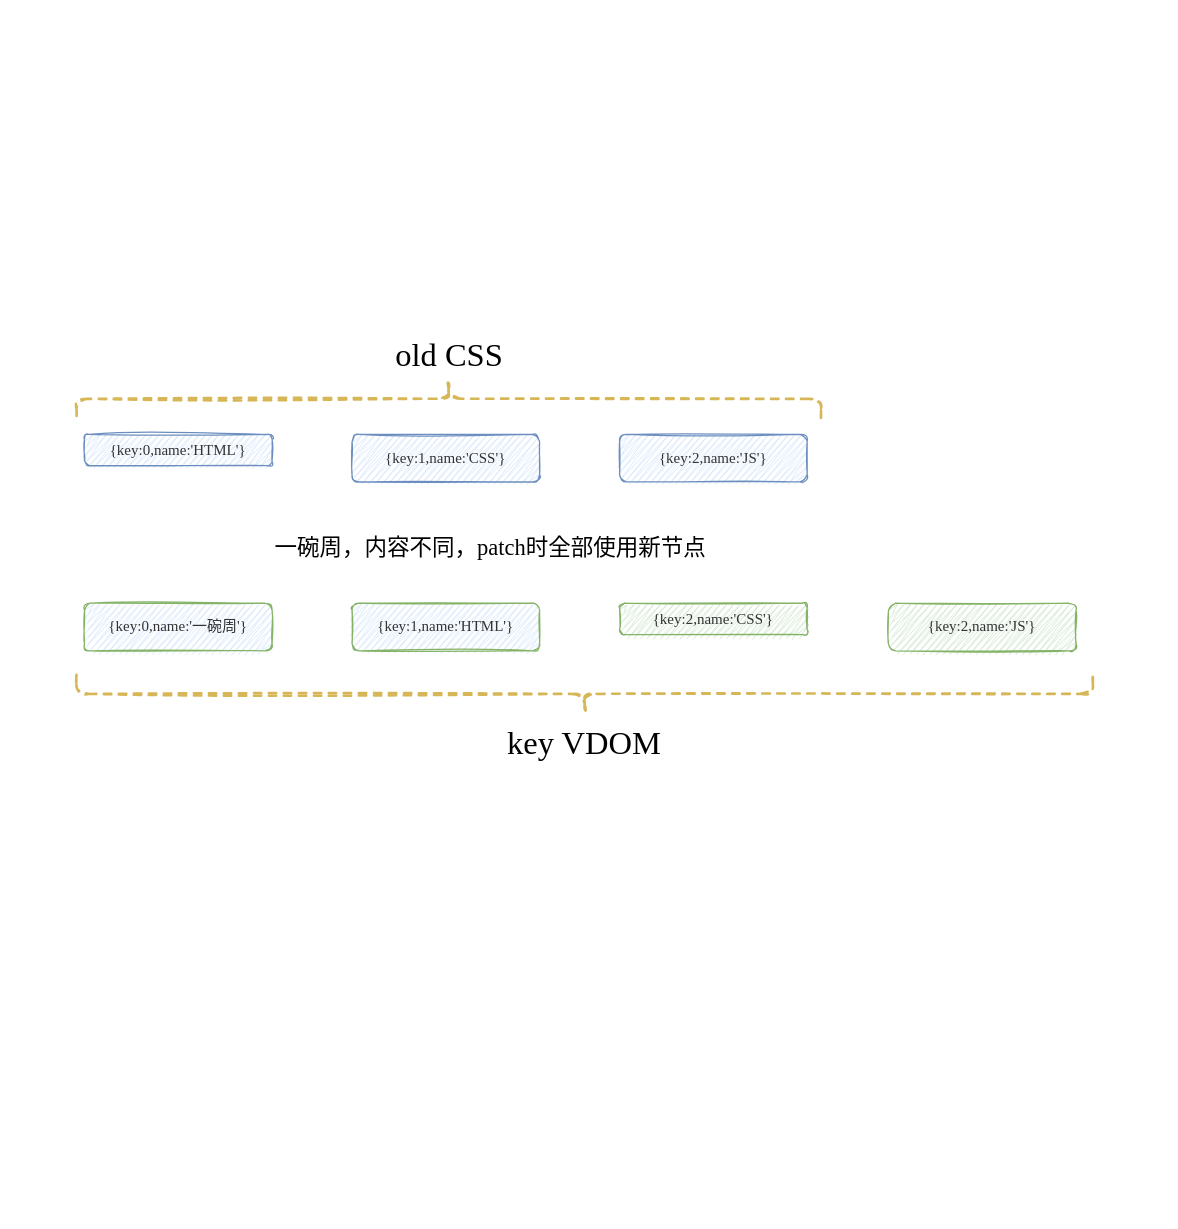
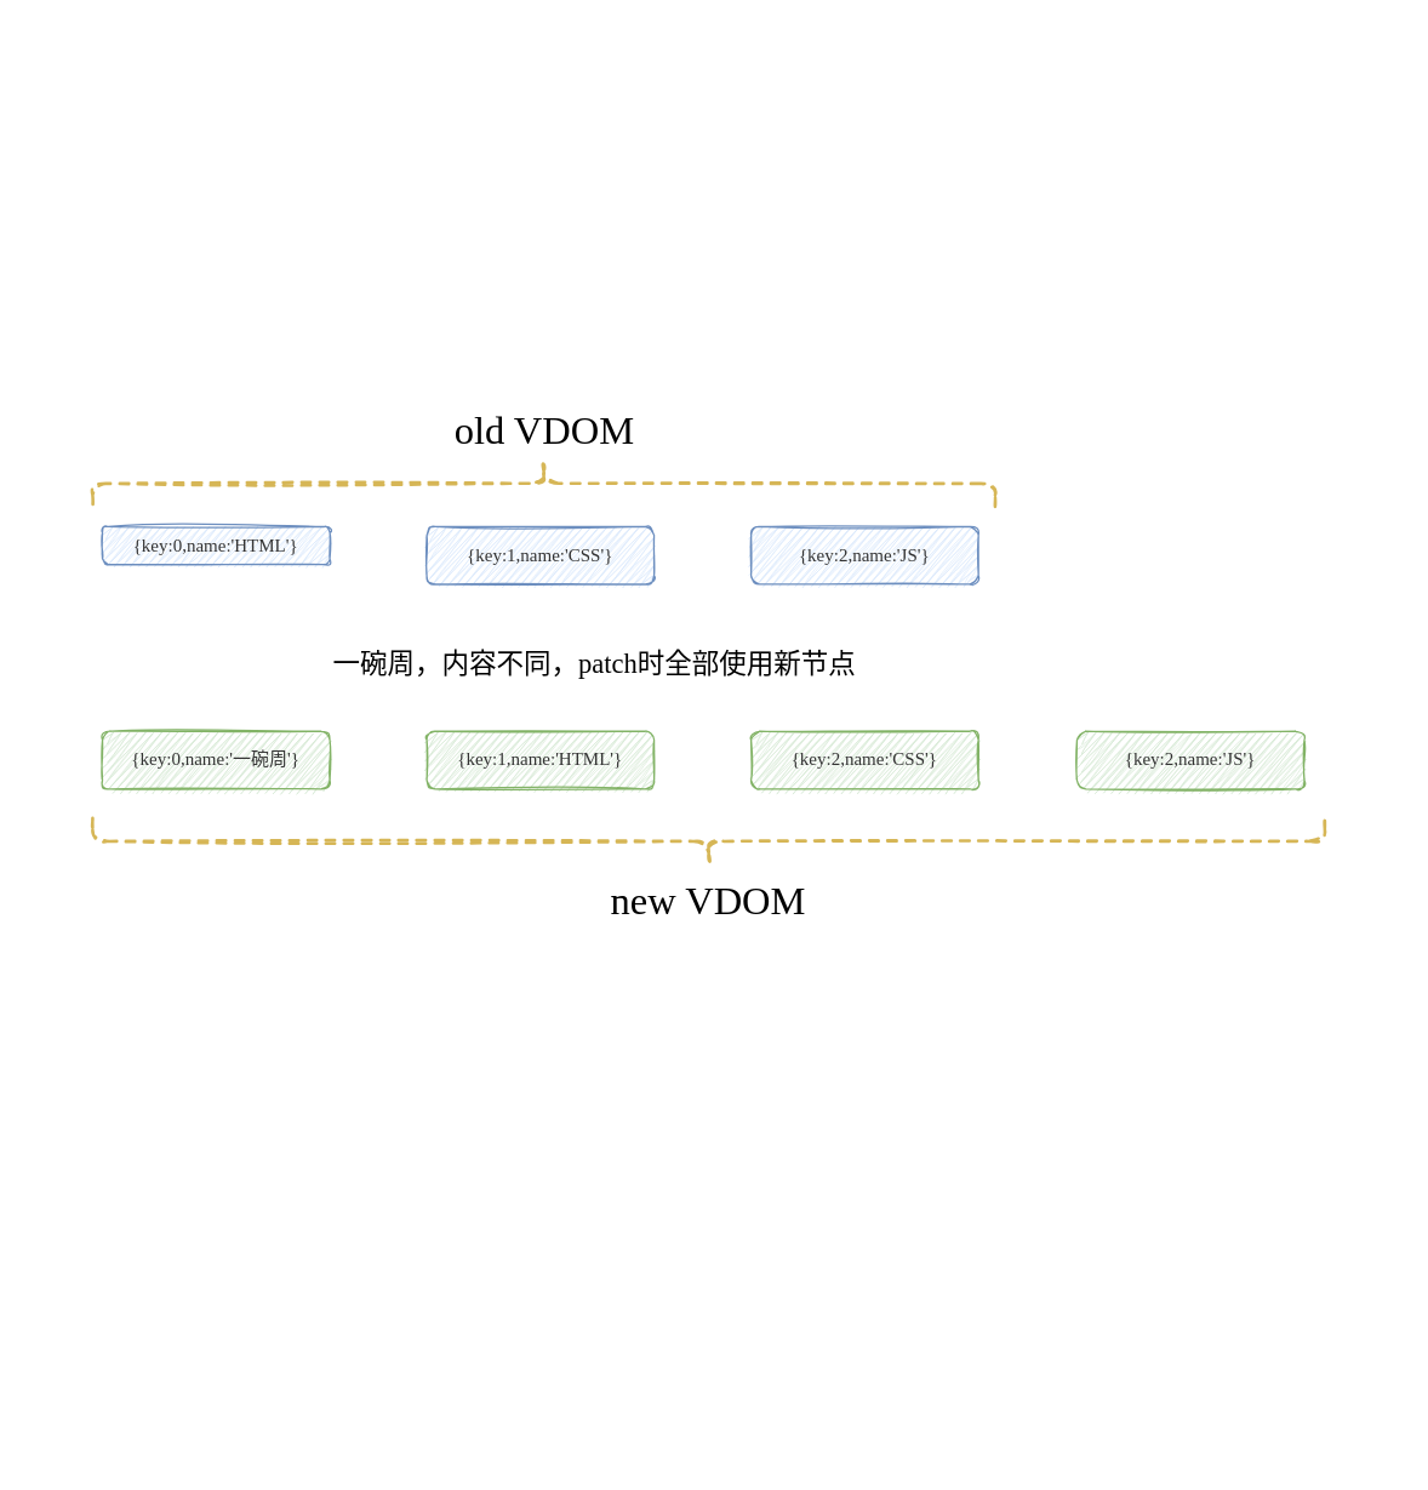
  <mxCell id="0" />
  <mxCell id="1" parent="0" />
  <mxCell id="2" value="&lt;font style=&quot;font-size: 12px&quot;&gt;&lt;font color=&quot;#333333&quot; style=&quot;font-size: 12px&quot;&gt;{key&lt;/font&gt;&lt;span style=&quot;color: rgb(51 , 51 , 51) ; font-size: 12px&quot;&gt;:0,name:'HTML'&lt;/span&gt;&lt;font color=&quot;#333333&quot; style=&quot;font-size: 12px&quot;&gt;}&lt;/font&gt;&lt;/font&gt;" style="rounded=1;whiteSpace=wrap;html=1;fillColor=#dae8fc;strokeColor=#6c8ebf;sketch=1;fillStyle=zigzag;fontFamily=Cascadia Code;fontSize=12;" vertex="1" parent="1"><mxGeometry x="67" y="347" width="150" height="25" as="geometry" /></mxCell>
  <mxCell id="3" value="&lt;font color=&quot;#333333&quot; style=&quot;font-size: 12px&quot;&gt;{&lt;/font&gt;&lt;span style=&quot;color: rgb(51 , 51 , 51)&quot;&gt;key&lt;/span&gt;&lt;span style=&quot;font-size: 12px ; color: rgb(51 , 51 , 51)&quot;&gt;:1,name:'CSS'&lt;/span&gt;&lt;font color=&quot;#333333&quot; style=&quot;font-size: 12px&quot;&gt;}&lt;/font&gt;" style="rounded=1;whiteSpace=wrap;html=1;fillColor=#dae8fc;strokeColor=#6c8ebf;sketch=1;fillStyle=zigzag;fontFamily=Cascadia Code;fontSize=12;" vertex="1" parent="1"><mxGeometry x="281" y="347" width="150" height="38" as="geometry" /></mxCell>
  <mxCell id="4" value="&lt;font color=&quot;#333333&quot; style=&quot;font-size: 12px&quot;&gt;{&lt;/font&gt;&lt;span style=&quot;color: rgb(51 , 51 , 51)&quot;&gt;key&lt;/span&gt;&lt;span style=&quot;font-size: 12px ; color: rgb(51 , 51 , 51)&quot;&gt;:2,name:'JS'&lt;/span&gt;&lt;font color=&quot;#333333&quot; style=&quot;font-size: 12px&quot;&gt;}&lt;/font&gt;" style="rounded=1;whiteSpace=wrap;html=1;fillColor=#dae8fc;strokeColor=#6c8ebf;sketch=1;fillStyle=zigzag;fontFamily=Cascadia Code;fontSize=12;" vertex="1" parent="1"><mxGeometry x="495" y="347" width="150" height="38" as="geometry" /></mxCell>
  <mxCell id="5" value="" style="shape=curlyBracket;whiteSpace=wrap;html=1;rounded=1;sketch=1;rotation=90;size=0.5;strokeWidth=2;dashed=1;fillStyle=auto;fillColor=#fff2cc;strokeColor=#d6b656;fontFamily=Cascadia Code;" vertex="1" parent="1"><mxGeometry x="343" y="20.75" width="30.5" height="595.5" as="geometry" /></mxCell>
- <mxCell id="6" value="&lt;font style=&quot;font-size: 26px&quot;&gt;old CSS&lt;/font&gt;" style="text;html=1;strokeColor=none;fillColor=none;align=center;verticalAlign=middle;whiteSpace=wrap;rounded=0;dashed=1;sketch=1;fontFamily=Cascadia Code;" vertex="1" parent="1"><mxGeometry x="289.5" y="274" width="137.5" height="20" as="geometry" /></mxCell>
+ <mxCell id="6" value="&lt;font style=&quot;font-size: 26px&quot;&gt;old VDOM&lt;/font&gt;" style="text;html=1;strokeColor=none;fillColor=none;align=center;verticalAlign=middle;whiteSpace=wrap;rounded=0;dashed=1;sketch=1;fontFamily=Cascadia Code;" vertex="1" parent="1"><mxGeometry x="289.5" y="274" width="137.5" height="20" as="geometry" /></mxCell>
  <mxCell id="7" value="" style="shape=curlyBracket;whiteSpace=wrap;html=1;rounded=1;sketch=1;rotation=-90;size=0.5;strokeWidth=2;dashed=1;fillStyle=auto;fillColor=#fff2cc;strokeColor=#d6b656;fontFamily=Cascadia Code;" vertex="1" parent="1"><mxGeometry x="451.75" y="148" width="30.5" height="813" as="geometry" /></mxCell>
- <mxCell id="8" value="&lt;font style=&quot;font-size: 26px&quot;&gt;key VDOM&lt;/font&gt;" style="text;html=1;strokeColor=none;fillColor=none;align=center;verticalAlign=middle;whiteSpace=wrap;rounded=0;dashed=1;sketch=1;fontFamily=Cascadia Code;" vertex="1" parent="1"><mxGeometry x="398.25" y="584" width="137.5" height="20" as="geometry" /></mxCell>
- <mxCell id="9" value="&lt;font style=&quot;font-size: 12px&quot;&gt;&lt;font color=&quot;#333333&quot; style=&quot;font-size: 12px&quot;&gt;{key&lt;/font&gt;&lt;span style=&quot;color: rgb(51 , 51 , 51) ; font-size: 12px&quot;&gt;:0,name:'一碗周'&lt;/span&gt;&lt;font color=&quot;#333333&quot; style=&quot;font-size: 12px&quot;&gt;}&lt;/font&gt;&lt;/font&gt;" style="rounded=1;whiteSpace=wrap;html=1;fillColor=#dae8fc;strokeColor=#82b366;sketch=1;fillStyle=zigzag;fontFamily=Cascadia Code;fontSize=12;" vertex="1" parent="1"><mxGeometry x="67" y="482" width="150" height="38" as="geometry" /></mxCell>
- <mxCell id="10" value="&lt;font color=&quot;#333333&quot; style=&quot;font-size: 12px&quot;&gt;{&lt;/font&gt;&lt;span style=&quot;color: rgb(51 , 51 , 51)&quot;&gt;key&lt;/span&gt;&lt;span style=&quot;font-size: 12px ; color: rgb(51 , 51 , 51)&quot;&gt;:1,name:'HTML'&lt;/span&gt;&lt;font color=&quot;#333333&quot; style=&quot;font-size: 12px&quot;&gt;}&lt;/font&gt;" style="rounded=1;whiteSpace=wrap;html=1;fillColor=#dae8fc;strokeColor=#82b366;sketch=1;fillStyle=zigzag;fontFamily=Cascadia Code;fontSize=12;" vertex="1" parent="1"><mxGeometry x="281" y="482" width="150" height="38" as="geometry" /></mxCell>
- <mxCell id="11" value="&lt;font color=&quot;#333333&quot; style=&quot;font-size: 12px&quot;&gt;{&lt;/font&gt;&lt;span style=&quot;color: rgb(51 , 51 , 51)&quot;&gt;key&lt;/span&gt;&lt;span style=&quot;font-size: 12px ; color: rgb(51 , 51 , 51)&quot;&gt;:2,name:'CSS'&lt;/span&gt;&lt;font color=&quot;#333333&quot; style=&quot;font-size: 12px&quot;&gt;}&lt;/font&gt;" style="rounded=1;whiteSpace=wrap;html=1;fillColor=#d5e8d4;strokeColor=#82b366;sketch=1;fillStyle=zigzag;fontFamily=Cascadia Code;fontSize=12;" vertex="1" parent="1"><mxGeometry x="495" y="482" width="150" height="25" as="geometry" /></mxCell>
+ <mxCell id="8" value="&lt;font style=&quot;font-size: 26px&quot;&gt;new VDOM&lt;/font&gt;" style="text;html=1;strokeColor=none;fillColor=none;align=center;verticalAlign=middle;whiteSpace=wrap;rounded=0;dashed=1;sketch=1;fontFamily=Cascadia Code;" vertex="1" parent="1"><mxGeometry x="398.25" y="584" width="137.5" height="20" as="geometry" /></mxCell>
+ <mxCell id="9" value="&lt;font style=&quot;font-size: 12px&quot;&gt;&lt;font color=&quot;#333333&quot; style=&quot;font-size: 12px&quot;&gt;{key&lt;/font&gt;&lt;span style=&quot;color: rgb(51 , 51 , 51) ; font-size: 12px&quot;&gt;:0,name:'一碗周'&lt;/span&gt;&lt;font color=&quot;#333333&quot; style=&quot;font-size: 12px&quot;&gt;}&lt;/font&gt;&lt;/font&gt;" style="rounded=1;whiteSpace=wrap;html=1;fillColor=#d5e8d4;strokeColor=#82b366;sketch=1;fillStyle=zigzag;fontFamily=Cascadia Code;fontSize=12;" vertex="1" parent="1"><mxGeometry x="67" y="482" width="150" height="38" as="geometry" /></mxCell>
+ <mxCell id="10" value="&lt;font color=&quot;#333333&quot; style=&quot;font-size: 12px&quot;&gt;{&lt;/font&gt;&lt;span style=&quot;color: rgb(51 , 51 , 51)&quot;&gt;key&lt;/span&gt;&lt;span style=&quot;font-size: 12px ; color: rgb(51 , 51 , 51)&quot;&gt;:1,name:'HTML'&lt;/span&gt;&lt;font color=&quot;#333333&quot; style=&quot;font-size: 12px&quot;&gt;}&lt;/font&gt;" style="rounded=1;whiteSpace=wrap;html=1;fillColor=#d5e8d4;strokeColor=#82b366;sketch=1;fillStyle=zigzag;fontFamily=Cascadia Code;fontSize=12;" vertex="1" parent="1"><mxGeometry x="281" y="482" width="150" height="38" as="geometry" /></mxCell>
+ <mxCell id="11" value="&lt;font color=&quot;#333333&quot; style=&quot;font-size: 12px&quot;&gt;{&lt;/font&gt;&lt;span style=&quot;color: rgb(51 , 51 , 51)&quot;&gt;key&lt;/span&gt;&lt;span style=&quot;font-size: 12px ; color: rgb(51 , 51 , 51)&quot;&gt;:2,name:'CSS'&lt;/span&gt;&lt;font color=&quot;#333333&quot; style=&quot;font-size: 12px&quot;&gt;}&lt;/font&gt;" style="rounded=1;whiteSpace=wrap;html=1;fillColor=#d5e8d4;strokeColor=#82b366;sketch=1;fillStyle=zigzag;fontFamily=Cascadia Code;fontSize=12;" vertex="1" parent="1"><mxGeometry x="495" y="482" width="150" height="38" as="geometry" /></mxCell>
  <mxCell id="12" value="&lt;font color=&quot;#333333&quot; style=&quot;font-size: 12px&quot;&gt;{&lt;/font&gt;&lt;span style=&quot;color: rgb(51 , 51 , 51)&quot;&gt;key&lt;/span&gt;&lt;span style=&quot;font-size: 12px ; color: rgb(51 , 51 , 51)&quot;&gt;:2,name:'JS'&lt;/span&gt;&lt;font color=&quot;#333333&quot; style=&quot;font-size: 12px&quot;&gt;}&lt;/font&gt;" style="rounded=1;whiteSpace=wrap;html=1;fillColor=#d5e8d4;strokeColor=#82b366;sketch=1;fillStyle=zigzag;fontFamily=Cascadia Code;fontSize=12;" vertex="1" parent="1"><mxGeometry x="710" y="482" width="150" height="38" as="geometry" /></mxCell>
  <mxCell id="13" value="&lt;font style=&quot;font-size: 18px&quot;&gt;一碗周，内容不同，patch时全部使用新节点&lt;/font&gt;" style="text;html=1;strokeColor=none;fillColor=none;align=center;verticalAlign=middle;whiteSpace=wrap;rounded=0;shadow=1;dashed=1;sketch=0;fontFamily=Cascadia Code;fontSize=12;" vertex="1" parent="1"><mxGeometry x="180" y="428" width="424.25" height="20" as="geometry" /></mxCell>
  <mxCell id="14" value="" style="rounded=0;whiteSpace=wrap;html=1;shadow=1;dashed=1;sketch=0;strokeWidth=2;fillColor=none;fontFamily=Cascadia Code;fontSize=12;strokeColor=none;" vertex="1" parent="1"><mxGeometry x="20" y="238" width="900" height="390" as="geometry" /></mxCell>
